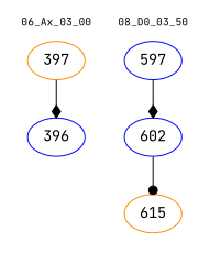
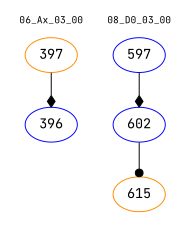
  digraph {
    fontname="JetBrains Mono"
    node [color=blue fontname="JetBrains Mono"]
    edge [arrowhead=diamond color=black fontname="JetBrains Mono"]
    n1 [color=darkorange label=397]
    n2 [label=396]
    n3 [label=597]
    n4 [label=602]
    n5 [color=darkorange label=615]
    subgraph cluster_1 {
      color=white
      fontsize=10
      label="06_Ax_03_00"
      n1
      n2
    }
    subgraph cluster_2 {
      color=white
      fontsize=10
-     label="08_D0_03_50"
+     label="08_D0_03_00"
      n3
      n4
      n5
    }
    n1 -> n2
    n3 -> n4
    n4 -> n5 [arrowhead=dot]
  }
